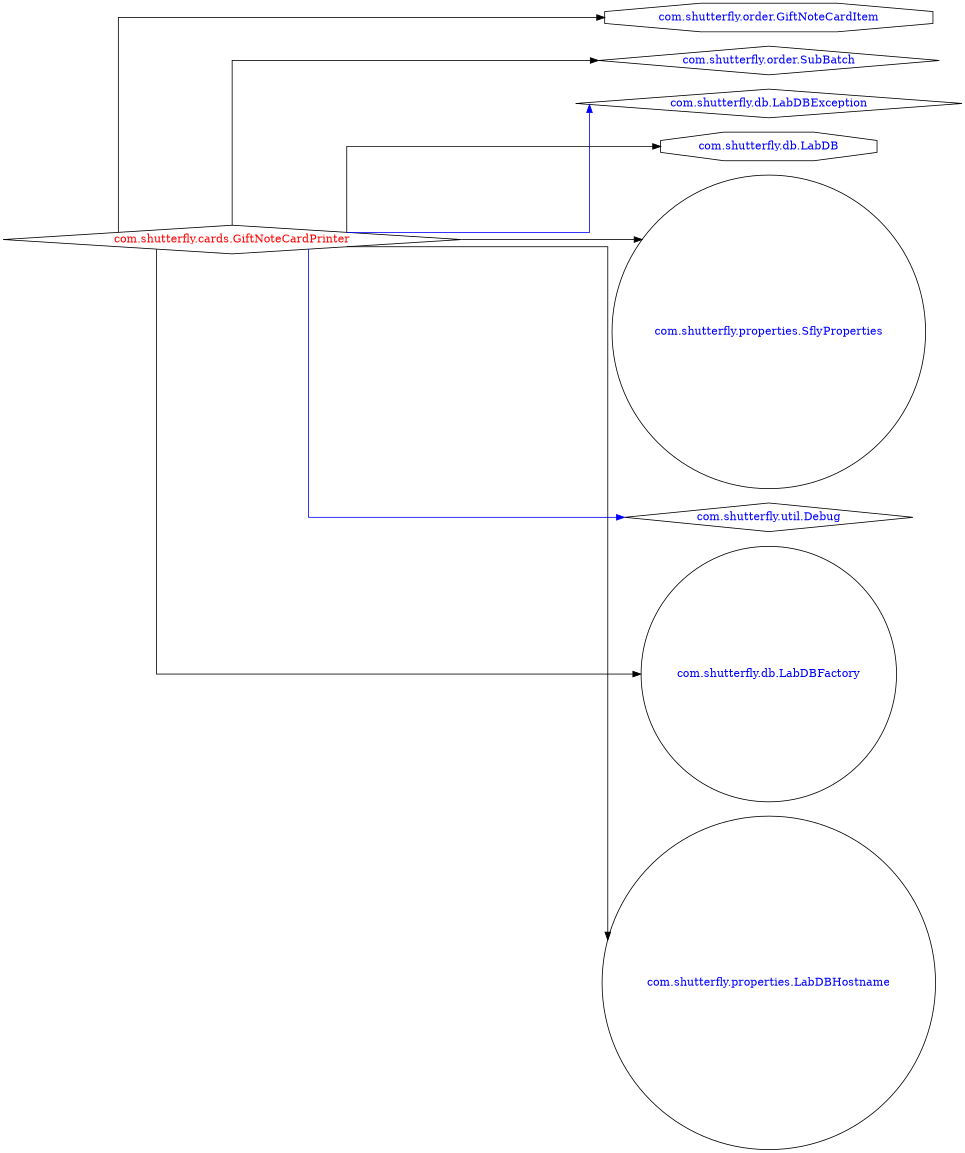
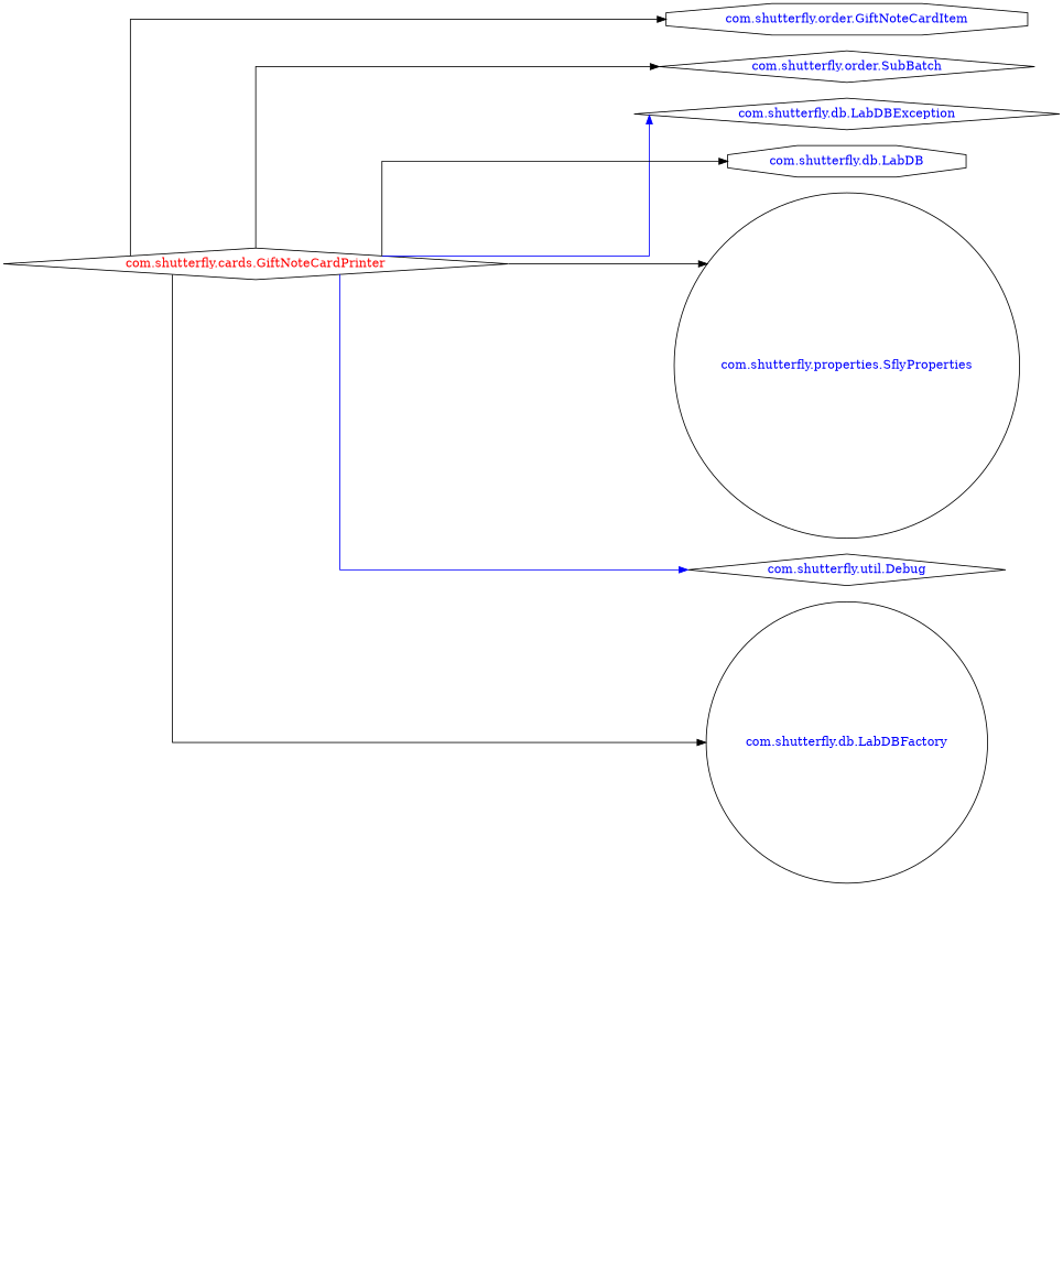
  digraph {
    concentrate=true
    rankdir=LR
    ranksep=2.0
    splines=ortho
    node [fontcolor=blue shape=diamond]
    edge [color=black]
    "com.shutterfly.cards.GiftNoteCardPrinter" [fontcolor=red]
    "com.shutterfly.order.GiftNoteCardItem" [shape=octagon]
    "com.shutterfly.order.SubBatch"
    "com.shutterfly.db.LabDBException"
    "com.shutterfly.db.LabDB" [shape=octagon]
    "com.shutterfly.properties.SflyProperties" [shape=circle]
    "com.shutterfly.util.Debug"
    "com.shutterfly.db.LabDBFactory" [shape=circle]
-   "com.shutterfly.properties.LabDBHostname" [shape=circle]
    "com.shutterfly.cards.GiftNoteCardPrinter" -> "com.shutterfly.order.GiftNoteCardItem"
    "com.shutterfly.cards.GiftNoteCardPrinter" -> "com.shutterfly.order.SubBatch"
    "com.shutterfly.cards.GiftNoteCardPrinter" -> "com.shutterfly.db.LabDBException" [color=blue]
    "com.shutterfly.cards.GiftNoteCardPrinter" -> "com.shutterfly.db.LabDB"
    "com.shutterfly.cards.GiftNoteCardPrinter" -> "com.shutterfly.properties.SflyProperties"
    "com.shutterfly.cards.GiftNoteCardPrinter" -> "com.shutterfly.util.Debug" [color=blue]
    "com.shutterfly.cards.GiftNoteCardPrinter" -> "com.shutterfly.db.LabDBFactory"
-   "com.shutterfly.cards.GiftNoteCardPrinter" -> "com.shutterfly.properties.LabDBHostname"
  }
